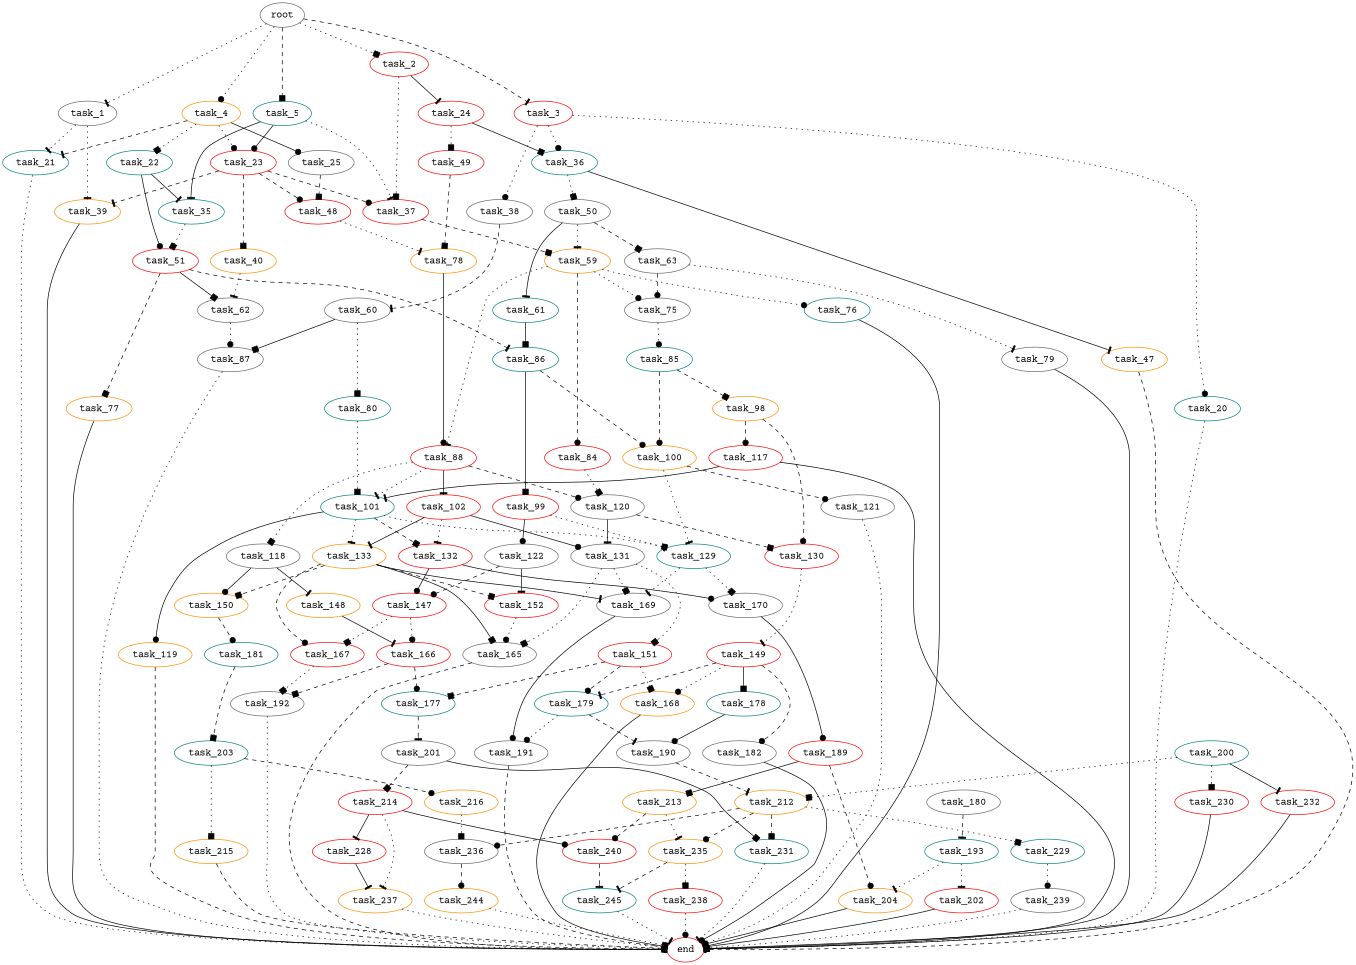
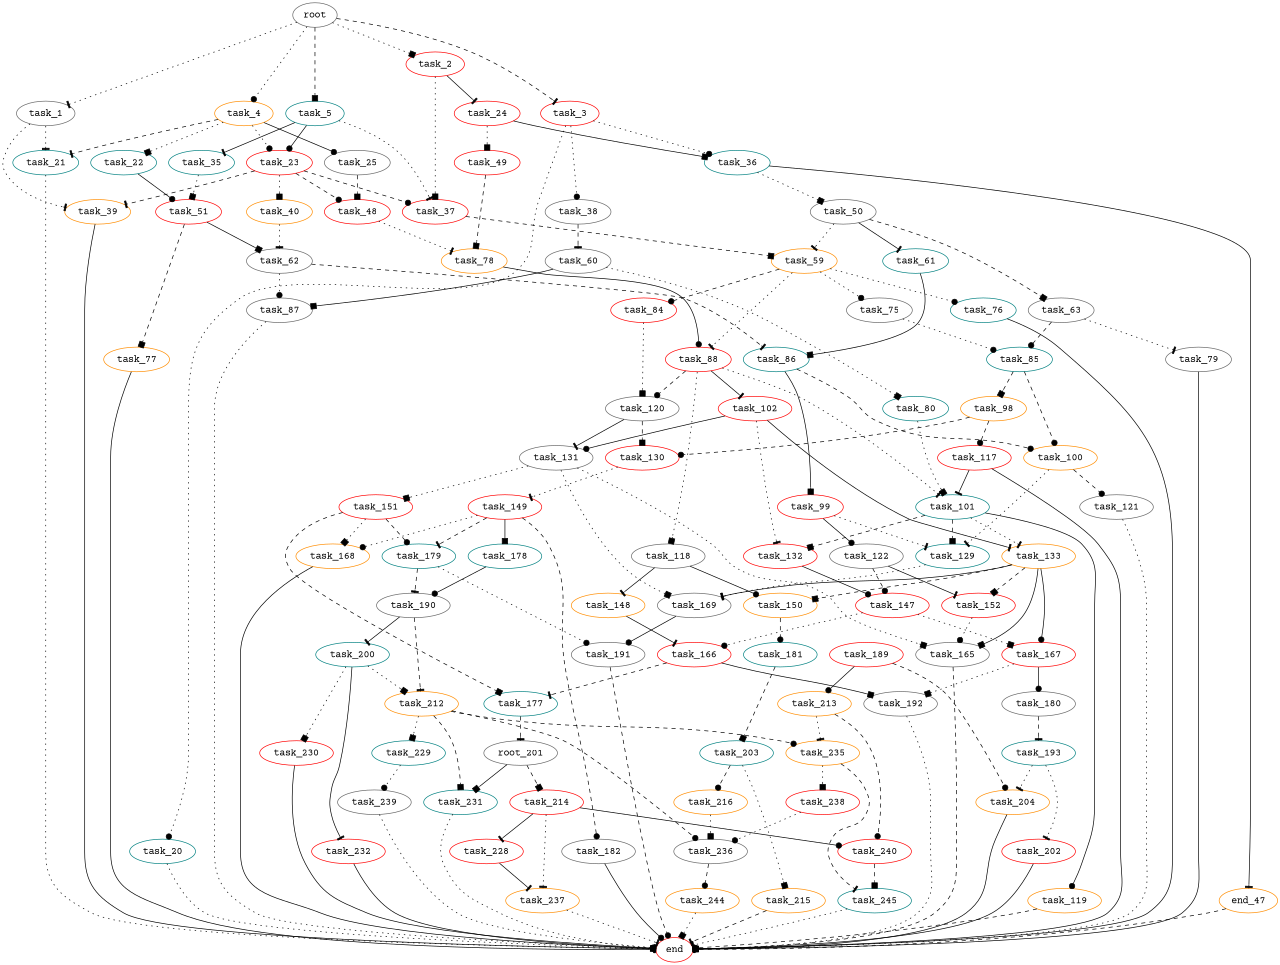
  digraph {
    fontname="Courier Prime"
    node [color=red fontname="Courier Prime"]
    edge [arrowhead=tee fontname="Courier Prime" style=dotted]
    root [color=gray40]
    task_1 [color=gray40]
    task_2
    task_3
    task_4 [color=darkorange]
    task_5 [color=teal]
    task_21 [color=teal]
    task_39 [color=darkorange]
    task_24
    task_37
    task_20 [color=teal]
    task_36 [color=teal]
    task_38 [color=gray40]
    task_22 [color=teal]
    task_23
    task_25 [color=gray40]
    task_35 [color=teal]
    end
    task_49
    task_59 [color=darkorange]
-   task_47 [color=darkorange]
+   task_47 [color=darkorange label=end_47]
    task_50 [color=gray40]
    task_60 [color=gray40]
    task_51
    task_40 [color=darkorange]
    task_48
    task_78 [color=darkorange]
    task_75 [color=gray40]
    task_76 [color=teal]
    task_84
    task_88
    task_61 [color=teal]
    task_63 [color=gray40]
    task_80 [color=teal]
    task_87 [color=gray40]
    task_62 [color=gray40]
    task_77 [color=darkorange]
    task_86 [color=teal]
    task_79 [color=gray40]
    task_85 [color=teal]
    task_120 [color=gray40]
    task_101 [color=teal]
    task_102
    task_118 [color=gray40]
    task_100 [color=darkorange]
    task_99
    task_98 [color=darkorange]
    task_130
    task_131 [color=gray40]
    task_129 [color=teal]
    task_119 [color=darkorange]
    task_132
    task_133 [color=darkorange]
    task_148 [color=darkorange]
    task_150 [color=darkorange]
    task_121 [color=gray40]
    task_122 [color=gray40]
    task_117
    task_169 [color=gray40]
-   task_170 [color=gray40]
    task_147
    task_152
    task_165 [color=gray40]
    task_167
    task_149
    task_151
    task_166
    task_181 [color=teal]
    task_168 [color=darkorange]
    task_178 [color=teal]
    task_179 [color=teal]
    task_182 [color=gray40]
    task_191 [color=gray40]
    task_189
    task_192 [color=gray40]
    task_180 [color=gray40]
    task_177 [color=teal]
    task_203 [color=teal]
    task_204 [color=darkorange]
    task_213 [color=darkorange]
    task_190 [color=gray40]
-   task_201 [color=gray40]
+   task_201 [color=gray40 label=root_201]
    task_193 [color=teal]
    task_200 [color=teal]
    task_212 [color=darkorange]
    task_215 [color=darkorange]
    task_216 [color=darkorange]
    task_214
    task_231 [color=teal]
    task_202
    task_235 [color=darkorange]
    task_240
    task_228
    task_237 [color=darkorange]
    task_230
    task_232
    task_229 [color=teal]
    task_236 [color=gray40]
    task_238
    task_245 [color=teal]
    task_239 [color=gray40]
    task_244 [color=darkorange]
    root -> task_1
    root -> task_2 [arrowhead=box]
    root -> task_3 [style=dashed]
    root -> task_4 [arrowhead=dot]
    root -> task_5 [arrowhead=box style=dashed]
    task_1 -> task_21
    task_1 -> task_39
    task_2 -> task_24 [style=solid]
    task_2 -> task_37 [arrowhead=box]
    task_3 -> task_20 [arrowhead=dot]
    task_3 -> task_36 [arrowhead=dot]
    task_3 -> task_38 [arrowhead=dot]
    task_4 -> task_21 [style=dashed]
    task_4 -> task_22 [arrowhead=box]
    task_4 -> task_23 [arrowhead=dot]
    task_4 -> task_25 [arrowhead=dot style=solid]
    task_5 -> task_37
    task_5 -> task_23 [arrowhead=dot style=solid]
    task_5 -> task_35 [style=solid]
    task_21 -> end
    task_39 -> end [style=solid]
    task_24 -> task_36 [arrowhead=box style=solid]
    task_24 -> task_49 [arrowhead=box]
    task_37 -> task_59 [arrowhead=box style=dashed]
    task_20 -> end [arrowhead=box]
    task_36 -> task_47 [style=solid]
    task_36 -> task_50 [arrowhead=box]
    task_38 -> task_60 [style=dashed]
-   task_22 -> task_35 [style=solid]
    task_22 -> task_51 [arrowhead=dot style=solid]
    task_23 -> task_39 [style=dashed]
    task_23 -> task_37 [arrowhead=dot style=dashed]
-   task_23 -> task_40 [arrowhead=box style=dashed]
+   task_23 -> task_40 [arrowhead=box]
    task_23 -> task_48 [arrowhead=dot style=dashed]
    task_25 -> task_48 [arrowhead=box style=dashed]
    task_35 -> task_51 [arrowhead=box]
    task_49 -> task_78 [arrowhead=box style=dashed]
    task_59 -> task_75 [arrowhead=dot]
    task_59 -> task_76 [arrowhead=dot]
    task_59 -> task_84 [arrowhead=dot style=dashed]
    task_59 -> task_88
    task_47 -> end [style=dashed]
    task_50 -> task_59
    task_50 -> task_61 [style=solid]
    task_50 -> task_63 [arrowhead=box style=dashed]
    task_60 -> task_80 [arrowhead=box]
    task_60 -> task_87 [arrowhead=box style=solid]
    task_51 -> task_62 [arrowhead=box style=solid]
    task_51 -> task_77 [arrowhead=box style=dashed]
    task_40 -> task_62
    task_48 -> task_78
    task_78 -> task_88 [arrowhead=dot style=solid]
    task_75 -> task_85 [arrowhead=dot]
    task_76 -> end [arrowhead=dot style=solid]
    task_84 -> task_120 [arrowhead=box]
    task_88 -> task_120 [arrowhead=dot style=dashed]
    task_88 -> task_101
    task_88 -> task_102 [style=solid]
    task_88 -> task_118 [arrowhead=box]
    task_61 -> task_86 [arrowhead=box style=solid]
-   task_63 -> task_75 [arrowhead=dot style=dashed]
+   task_63 -> task_85 [arrowhead=dot style=dashed]
    task_63 -> task_79
    task_80 -> task_101 [arrowhead=box]
    task_87 -> end [arrowhead=dot]
    task_62 -> task_87 [arrowhead=dot]
-   task_51 -> task_86 [style=dashed]
+   task_62 -> task_86 [style=dashed]
    task_77 -> end [style=solid]
    task_86 -> task_100 [arrowhead=dot style=dashed]
    task_86 -> task_99 [arrowhead=box style=solid]
    task_79 -> end [arrowhead=box style=solid]
    task_85 -> task_100 [arrowhead=dot style=dashed]
    task_85 -> task_98 [arrowhead=box style=dashed]
    task_120 -> task_130 [arrowhead=box style=dashed]
    task_120 -> task_131 [style=solid]
-   task_101 -> task_129 [arrowhead=box]
+   task_101 -> task_129 [arrowhead=box style=dashed]
    task_101 -> task_119 [arrowhead=dot style=solid]
    task_101 -> task_132 [arrowhead=box style=dashed]
    task_101 -> task_133
    task_102 -> task_131 [arrowhead=dot style=solid]
    task_102 -> task_132
    task_102 -> task_133 [style=solid]
    task_118 -> task_148 [style=solid]
    task_118 -> task_150 [arrowhead=dot style=solid]
    task_100 -> task_129
    task_100 -> task_121 [arrowhead=dot style=dashed]
    task_99 -> task_129
    task_99 -> task_122 [arrowhead=dot style=solid]
    task_98 -> task_130 [arrowhead=dot style=dashed]
    task_98 -> task_117 [arrowhead=dot style=dashed]
    task_130 -> task_149
    task_131 -> task_169 [arrowhead=box]
    task_131 -> task_165 [arrowhead=box]
    task_131 -> task_151 [arrowhead=box]
    task_129 -> task_169
-   task_129 -> task_170 [arrowhead=box]
    task_119 -> end [arrowhead=dot style=dashed]
-   task_132 -> task_170 [arrowhead=dot style=solid]
    task_132 -> task_147 [arrowhead=dot style=solid]
    task_133 -> task_150 [arrowhead=box style=dashed]
    task_133 -> task_169 [style=solid]
    task_133 -> task_152 [arrowhead=box style=dashed]
    task_133 -> task_165 [arrowhead=box style=solid]
-   task_133 -> task_167 [arrowhead=dot style=dashed]
+   task_133 -> task_167 [arrowhead=dot style=solid]
    task_148 -> task_166 [style=solid]
    task_150 -> task_181 [arrowhead=dot style=dashed]
    task_121 -> end [arrowhead=dot]
    task_122 -> task_147 [arrowhead=dot style=dashed]
    task_122 -> task_152 [style=solid]
    task_117 -> end [arrowhead=box style=solid]
    task_117 -> task_101 [style=solid]
    task_169 -> task_191 [arrowhead=dot style=solid]
-   task_170 -> task_189 [arrowhead=dot style=solid]
    task_147 -> task_167 [arrowhead=box]
    task_147 -> task_166 [arrowhead=dot]
    task_152 -> task_165 [arrowhead=dot]
    task_165 -> end [arrowhead=box style=dashed]
    task_167 -> task_192 [arrowhead=box]
+   task_167 -> task_180 [arrowhead=dot style=solid]
    task_149 -> task_168 [arrowhead=dot]
    task_149 -> task_178 [arrowhead=box style=solid]
    task_149 -> task_179 [style=dashed]
    task_149 -> task_182 [arrowhead=dot style=dashed]
    task_151 -> task_168 [arrowhead=box]
    task_151 -> task_179 [arrowhead=dot style=dashed]
    task_151 -> task_177 [arrowhead=box style=dashed]
-   task_166 -> task_192 [arrowhead=box style=dashed]
-   task_166 -> task_177 [arrowhead=dot style=dashed]
+   task_166 -> task_192 [arrowhead=box style=solid]
+   task_166 -> task_177 [style=dashed]
    task_181 -> task_203 [arrowhead=box style=dashed]
    task_168 -> end [arrowhead=box style=solid]
    task_178 -> task_190 [arrowhead=dot style=solid]
    task_179 -> task_191 [arrowhead=dot]
    task_179 -> task_190 [style=dashed]
    task_182 -> end [arrowhead=dot style=solid]
    task_191 -> end [arrowhead=dot style=dashed]
    task_189 -> task_204 [arrowhead=dot style=dashed]
-   task_189 -> task_213 [arrowhead=box style=solid]
+   task_189 -> task_213 [arrowhead=dot style=solid]
    task_192 -> end
    task_180 -> task_193 [style=dashed]
    task_177 -> task_201 [style=dashed]
    task_203 -> task_215 [arrowhead=box]
    task_203 -> task_216 [arrowhead=dot style=dashed]
    task_204 -> end [arrowhead=box style=solid]
    task_213 -> task_235
    task_213 -> task_240 [arrowhead=dot style=dashed]
+   task_190 -> task_200 [style=solid]
    task_190 -> task_212 [style=dashed]
    task_201 -> task_214 [arrowhead=box style=dashed]
    task_201 -> task_231 [arrowhead=box style=solid]
    task_193 -> task_204
    task_193 -> task_202
    task_200 -> task_212 [arrowhead=box]
    task_200 -> task_230 [arrowhead=box]
    task_200 -> task_232 [style=solid]
    task_212 -> task_231 [arrowhead=box style=dashed]
    task_212 -> task_235 [arrowhead=dot style=dashed]
    task_212 -> task_229 [arrowhead=box]
    task_212 -> task_236 [arrowhead=dot style=dashed]
    task_215 -> end [style=dashed]
    task_216 -> task_236 [arrowhead=box]
    task_214 -> task_240 [arrowhead=dot style=solid]
    task_214 -> task_228 [style=solid]
    task_214 -> task_237
    task_231 -> end
    task_202 -> end [style=solid]
    task_235 -> task_238 [arrowhead=box]
    task_235 -> task_245 [style=dashed]
-   task_240 -> task_245 [style=dashed]
+   task_240 -> task_245 [arrowhead=box style=dashed]
    task_228 -> task_237 [style=solid]
    task_237 -> end
    task_230 -> end [style=solid]
    task_232 -> end [style=solid]
    task_229 -> task_239 [arrowhead=dot]
    task_236 -> task_244 [arrowhead=dot style=dashed]
-   task_238 -> end [arrowhead=dot]
+   task_238 -> task_236 [arrowhead=dot]
    task_245 -> end
    task_239 -> end [arrowhead=dot]
    task_244 -> end [arrowhead=box]
  }
